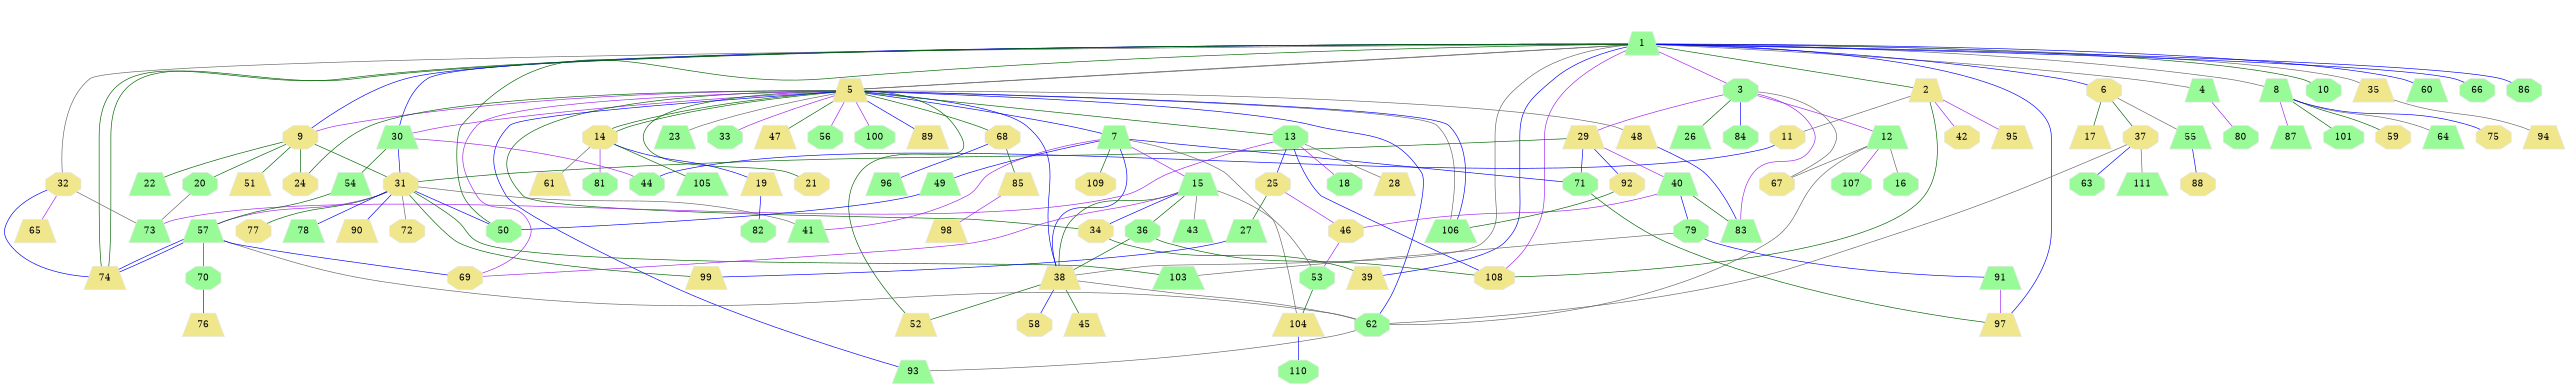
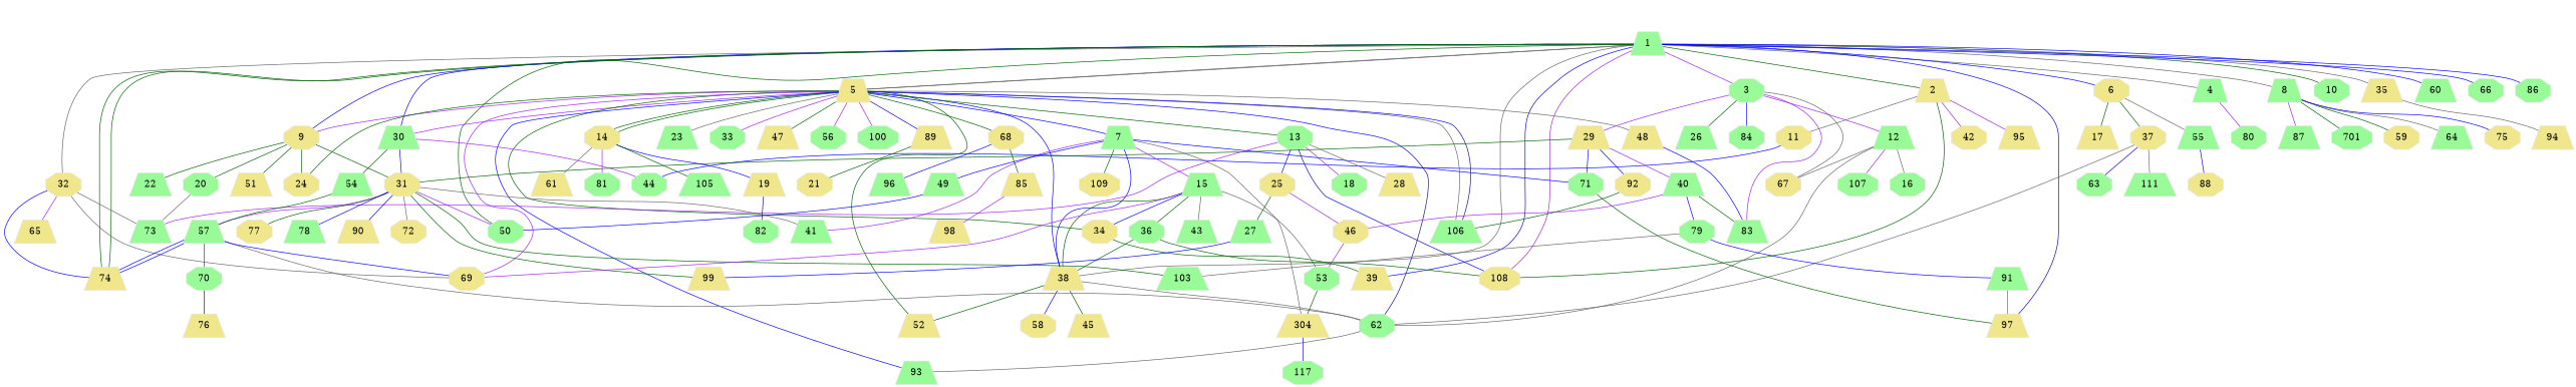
  graph {
    node [color=gray90 fillcolor=palegreen shape=trapezium style=filled]
    edge [color=darkgreen]
    2 [fillcolor=khaki]
    1
    3 [shape=octagon]
    4
    5 [fillcolor=khaki]
    6 [fillcolor=khaki shape=octagon]
    8
    9 [fillcolor=khaki shape=octagon]
    10 [shape=octagon]
    30
    32 [fillcolor=khaki shape=octagon]
    35 [fillcolor=khaki]
    38 [fillcolor=khaki]
    39 [fillcolor=khaki]
    50 [shape=octagon]
    60
    66 [shape=octagon]
    74 [fillcolor=khaki]
    86 [shape=octagon]
    97 [fillcolor=khaki]
    108 [fillcolor=khaki shape=octagon]
    11 [fillcolor=khaki shape=octagon]
    42 [fillcolor=khaki shape=octagon]
    95 [fillcolor=khaki]
    83
    12
    26
    29 [fillcolor=khaki]
    67 [fillcolor=khaki shape=octagon]
    84 [shape=octagon]
    80 [shape=octagon]
    7
    13 [shape=octagon]
    14 [fillcolor=khaki shape=octagon]
    21 [fillcolor=khaki shape=octagon]
    23
    24 [fillcolor=khaki shape=octagon]
    33 [shape=octagon]
    34 [fillcolor=khaki shape=octagon]
    47 [fillcolor=khaki]
    48 [fillcolor=khaki]
    52 [fillcolor=khaki]
    56 [shape=octagon]
    62 [shape=octagon]
    68 [fillcolor=khaki shape=octagon]
    69 [fillcolor=khaki shape=octagon]
    89 [fillcolor=khaki]
    93
    100 [shape=octagon]
    106
    17 [fillcolor=khaki]
    37 [fillcolor=khaki shape=octagon]
    55
    59 [fillcolor=khaki shape=octagon]
    64
    75 [fillcolor=khaki shape=octagon]
    87
-   101 [shape=octagon]
+   101 [shape=octagon label=701]
    20 [shape=octagon]
    22
    31 [fillcolor=khaki shape=octagon]
    51 [fillcolor=khaki]
    44 [shape=octagon]
    54
    73
    65 [fillcolor=khaki]
    94 [fillcolor=khaki]
    45 [fillcolor=khaki]
    58 [fillcolor=khaki shape=octagon]
    16 [shape=octagon]
    107 [shape=octagon]
    71 [shape=octagon]
    40
    92 [fillcolor=khaki shape=octagon]
    15
    41
    49
-   104 [fillcolor=khaki]
+   104 [fillcolor=khaki label=304]
    109 [fillcolor=khaki shape=octagon]
    18 [shape=octagon]
    25 [fillcolor=khaki shape=octagon]
    28 [fillcolor=khaki]
    19 [fillcolor=khaki]
    61 [fillcolor=khaki]
    81 [shape=octagon]
    105
    85 [fillcolor=khaki]
    96
    63 [shape=octagon]
    111
    88 [fillcolor=khaki shape=octagon]
    36 [shape=octagon]
    43
    53 [shape=octagon]
-   110 [shape=octagon]
+   110 [shape=octagon label=117]
    99 [fillcolor=khaki]
    57
    72 [fillcolor=khaki shape=octagon]
    77 [fillcolor=khaki shape=octagon]
    78
    90 [fillcolor=khaki]
    103
    27
    46 [fillcolor=khaki shape=octagon]
    82 [shape=octagon]
    79 [shape=octagon]
    70 [shape=octagon]
    91
    76 [fillcolor=khaki]
    98 [fillcolor=khaki]
    2 -- 108
    2 -- 11 [color=gray40]
    2 -- 42 [color=purple]
    2 -- 95 [color=purple]
    1 -- 2
    1 -- 3 [color=purple]
    1 -- 4 [color=gray40]
    1 -- 5 [color=gray40]
    1 -- 5 [color=gray40]
    1 -- 6 [color=blue]
    1 -- 8 [color=gray40]
    1 -- 9 [color=blue]
    1 -- 10
    1 -- 30 [color=blue]
    1 -- 32 [color=gray40]
    1 -- 35 [color=gray40]
    1 -- 38 [color=gray40]
    1 -- 39 [color=blue]
    1 -- 50
    1 -- 60 [color=blue]
    1 -- 66 [color=blue]
    1 -- 74
    1 -- 74
    1 -- 86 [color=blue]
    1 -- 97 [color=blue]
    1 -- 108 [color=purple]
    3 -- 83 [color=purple]
    3 -- 12 [color=purple]
    3 -- 26
    3 -- 29 [color=purple]
    3 -- 67 [color=gray40]
    3 -- 84 [color=blue]
    4 -- 80 [color=purple]
    5 -- 9 [color=purple]
    5 -- 30 [color=purple]
    5 -- 38 [color=blue]
    5 -- 7 [color=blue]
    5 -- 13
    5 -- 14
    5 -- 14
-   5 -- 21
+   89 -- 21
    5 -- 23 [color=gray40]
    5 -- 24
    5 -- 33 [color=purple]
    5 -- 34
    5 -- 47
    5 -- 48 [color=gray40]
    5 -- 52
    5 -- 56 [color=purple]
    5 -- 62 [color=blue]
    5 -- 68
    5 -- 69 [color=purple]
    5 -- 89 [color=blue]
    5 -- 93 [color=blue]
    5 -- 100 [color=purple]
    5 -- 106 [color=gray40]
    5 -- 106 [color=blue]
    6 -- 17
    6 -- 37
    6 -- 55 [color=gray40]
    8 -- 59
    8 -- 64 [color=gray40]
    8 -- 75 [color=blue]
    8 -- 87 [color=purple]
    8 -- 101
    9 -- 24
    9 -- 20
    9 -- 22
    9 -- 31
    9 -- 51
    30 -- 31 [color=blue]
    30 -- 44 [color=purple]
    30 -- 54
    32 -- 74 [color=blue]
+   32 -- 69 [color=gray40]
    32 -- 73 [color=gray40]
    32 -- 65 [color=purple]
    35 -- 94 [color=gray40]
    38 -- 52
    38 -- 62 [color=gray40]
    38 -- 45
    38 -- 58 [color=blue]
    11 -- 44 [color=blue]
    12 -- 67 [color=gray40]
    12 -- 62 [color=gray40]
    12 -- 16 [color=gray40]
    12 -- 107 [color=purple]
    29 -- 31
    29 -- 71 [color=blue]
    29 -- 40 [color=purple]
    29 -- 92 [color=blue]
    7 -- 38 [color=blue]
    7 -- 71 [color=blue]
    7 -- 15 [color=purple]
    7 -- 41 [color=purple]
    7 -- 49 [color=blue]
    7 -- 104 [color=gray40]
    7 -- 109
    13 -- 108 [color=blue]
    13 -- 73 [color=purple]
    13 -- 18 [color=purple]
    13 -- 25 [color=blue]
    13 -- 28 [color=gray40]
    14 -- 19 [color=blue]
    14 -- 61 [color=gray40]
    14 -- 81 [color=purple]
    14 -- 105
    34 -- 39
    48 -- 83 [color=blue]
    62 -- 93 [color=gray40]
    68 -- 85
    68 -- 96 [color=blue]
    37 -- 62 [color=gray40]
    37 -- 63 [color=blue]
    37 -- 111 [color=gray40]
    55 -- 88 [color=blue]
    20 -- 73 [color=gray40]
-   31 -- 50 [color=blue]
+   31 -- 50 [color=purple]
    31 -- 41 [color=gray40]
    31 -- 99
    31 -- 57 [color=purple]
    31 -- 72 [color=gray40]
    31 -- 77
    31 -- 78 [color=blue]
    31 -- 90 [color=blue]
    31 -- 103
    54 -- 57
    71 -- 97
    40 -- 83
    40 -- 46 [color=purple]
    40 -- 79 [color=blue]
    92 -- 106
    15 -- 38
    15 -- 34 [color=blue]
    15 -- 69 [color=purple]
    15 -- 36
    15 -- 43 [color=gray40]
    15 -- 53 [color=gray40]
    49 -- 50 [color=blue]
    104 -- 110 [color=blue]
    25 -- 27
    25 -- 46 [color=purple]
    19 -- 82 [color=blue]
    85 -- 98 [color=purple]
    36 -- 38
    36 -- 108
    53 -- 104
    57 -- 74 [color=blue]
    57 -- 74 [color=blue]
    57 -- 62 [color=gray40]
    57 -- 69 [color=blue]
    57 -- 70
    27 -- 99 [color=blue]
    46 -- 53 [color=purple]
    79 -- 103 [color=gray40]
    79 -- 91 [color=blue]
    70 -- 76 [color=blue]
-   91 -- 97 [color=purple]
+   91 -- 97 [color=gray40]
  }
